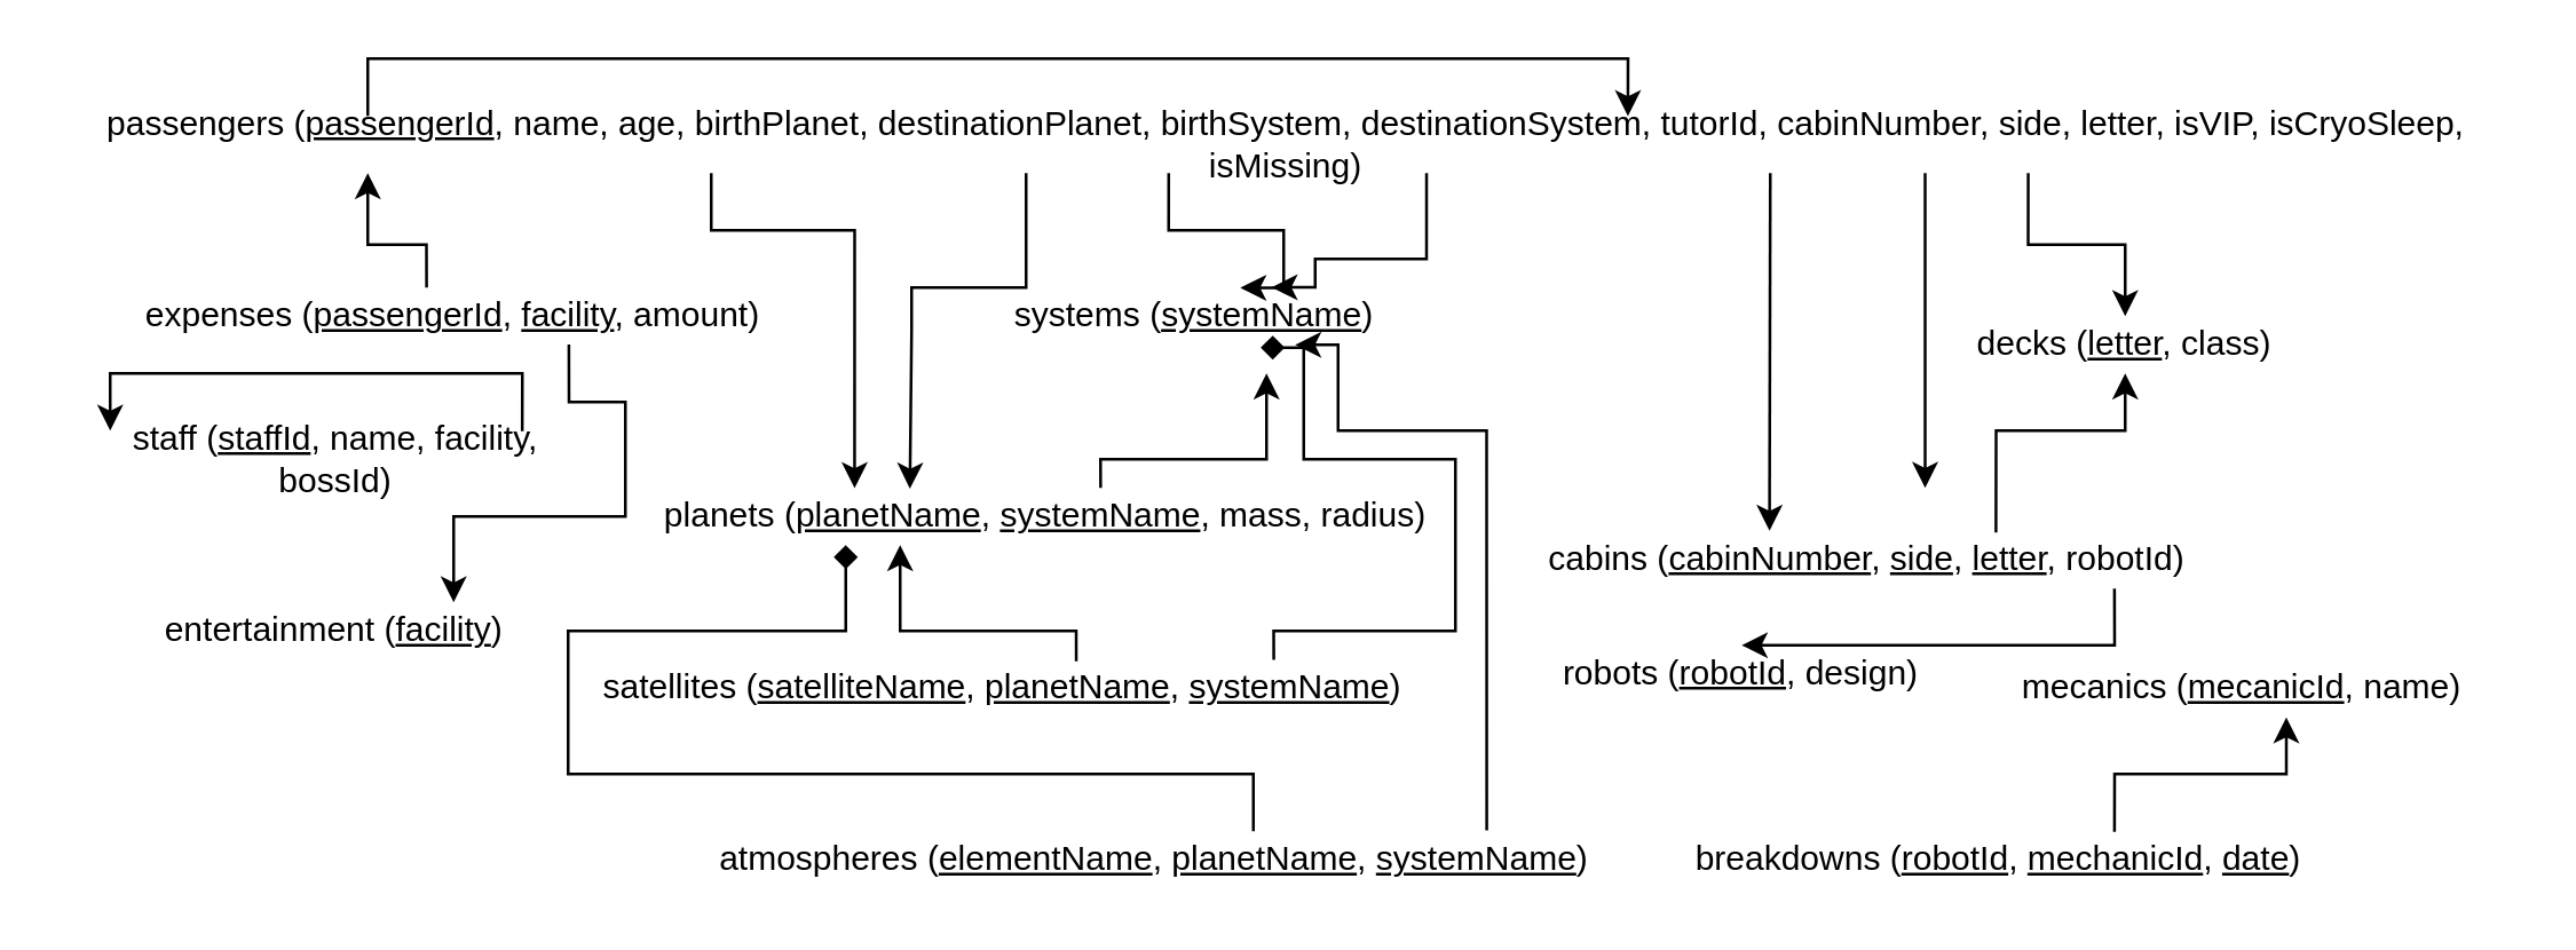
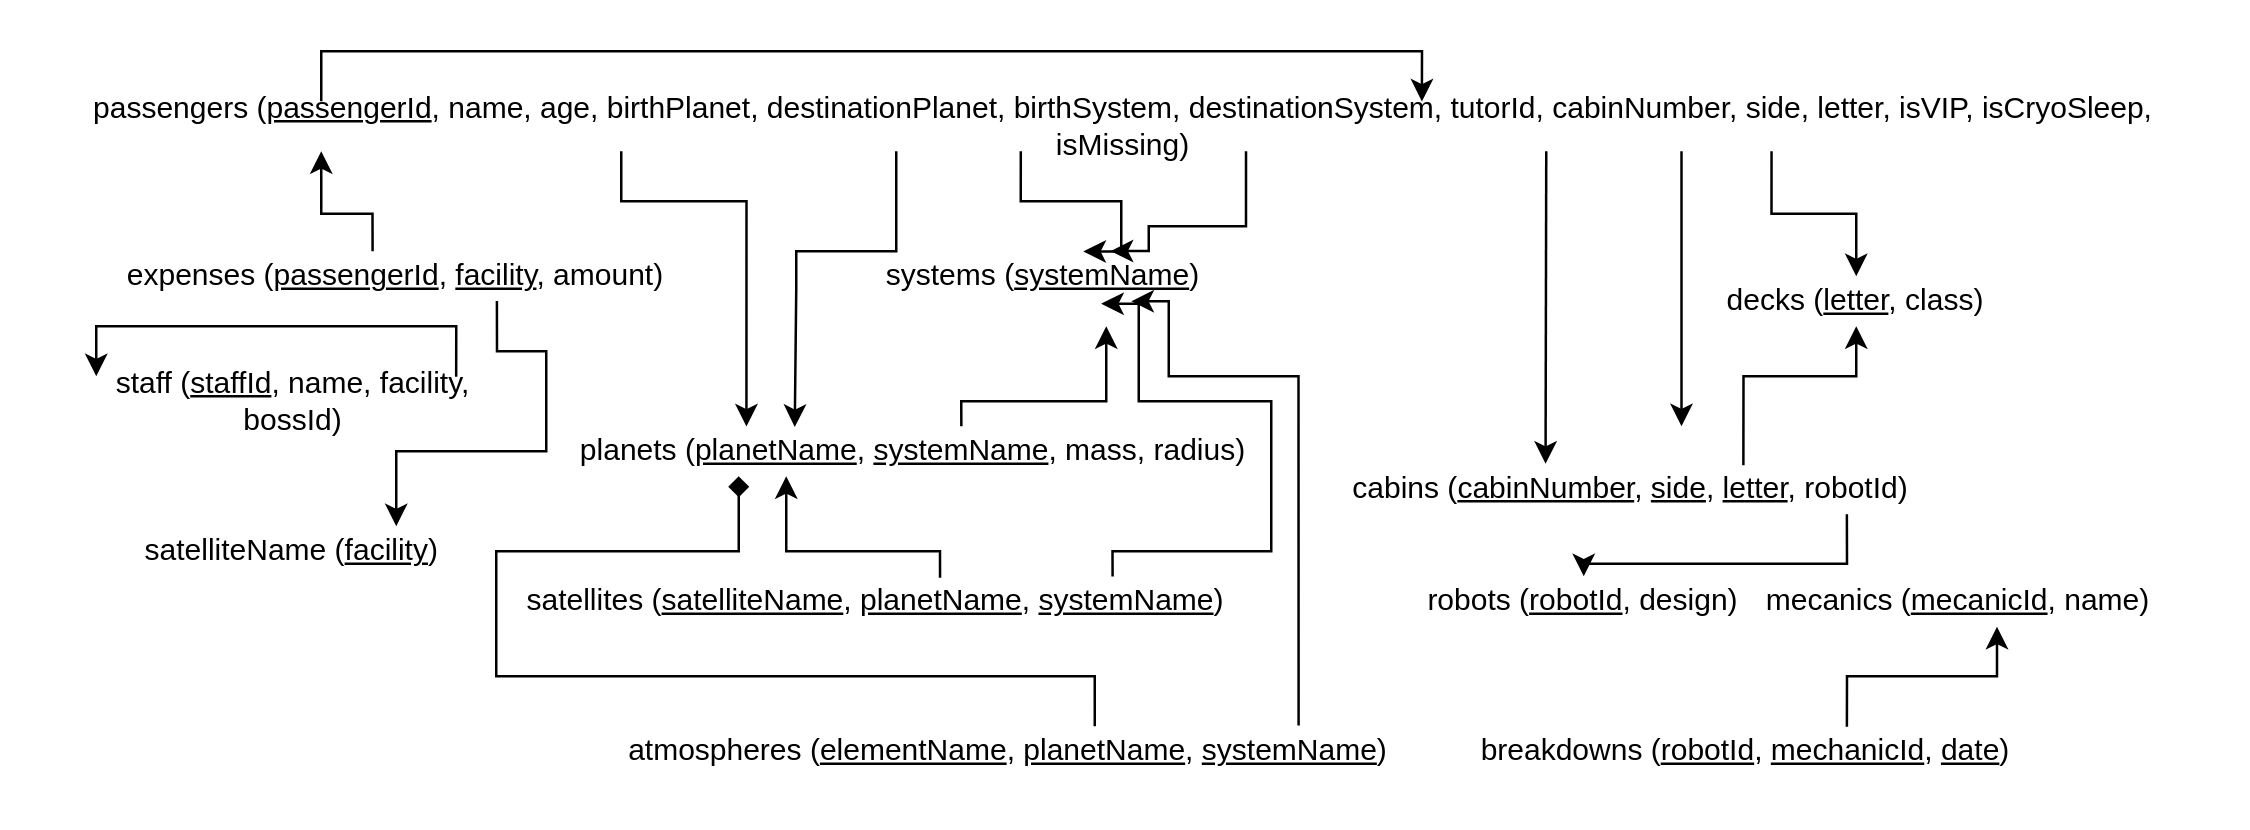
  <mxCell id="0" />
  <mxCell id="1" parent="0" />
  <mxCell id="2" value="" style="group" vertex="1" connectable="0" parent="1"><mxGeometry x="20" y="20" width="858" height="290" as="geometry" /></mxCell>
- <mxCell id="3" value="robots (&lt;u&gt;robotId&lt;/u&gt;, design)" style="text;html=1;align=center;verticalAlign=middle;whiteSpace=wrap;rounded=0;" vertex="1" parent="2"><mxGeometry x="523" y="205" width="130" height="20" as="geometry" /></mxCell>
+ <mxCell id="3" value="robots (&lt;u&gt;robotId&lt;/u&gt;, design)" style="text;html=1;align=center;verticalAlign=middle;whiteSpace=wrap;rounded=0;" vertex="1" parent="2"><mxGeometry x="548" y="210" width="130" height="20" as="geometry" /></mxCell>
  <mxCell id="4" style="edgeStyle=orthogonalEdgeStyle;rounded=0;orthogonalLoop=1;jettySize=auto;html=1;exitX=0.755;exitY=0.998;exitDx=0;exitDy=0;entryX=0.57;entryY=0.002;entryDx=0;entryDy=0;entryPerimeter=0;exitPerimeter=0;" edge="1" parent="2"><mxGeometry relative="1" as="geometry"><mxPoint x="651.79" y="39.96" as="sourcePoint" /><mxPoint x="652.1" y="150.04" as="targetPoint" /><Array as="points"><mxPoint x="652" y="150" /></Array></mxGeometry></mxCell>
  <mxCell id="5" style="edgeStyle=orthogonalEdgeStyle;rounded=0;orthogonalLoop=1;jettySize=auto;html=1;exitX=0.802;exitY=0.999;exitDx=0;exitDy=0;entryX=0.5;entryY=0;entryDx=0;entryDy=0;exitPerimeter=0;" edge="1" parent="2" source="9" target="13"><mxGeometry relative="1" as="geometry"><Array as="points"><mxPoint x="688" y="65" /><mxPoint x="722" y="65" /></Array></mxGeometry></mxCell>
  <mxCell id="6" style="edgeStyle=orthogonalEdgeStyle;rounded=0;orthogonalLoop=1;jettySize=auto;html=1;entryX=0.261;entryY=0.005;entryDx=0;entryDy=0;entryPerimeter=0;" edge="1" parent="2" target="17"><mxGeometry relative="1" as="geometry"><mxPoint x="228" y="40" as="sourcePoint" /><Array as="points"><mxPoint x="228" y="43" /><mxPoint x="228" y="60" /><mxPoint x="278" y="60" /></Array></mxGeometry></mxCell>
  <mxCell id="7" style="edgeStyle=orthogonalEdgeStyle;rounded=0;orthogonalLoop=1;jettySize=auto;html=1;exitX=0.452;exitY=1;exitDx=0;exitDy=0;entryX=0.613;entryY=0.003;entryDx=0;entryDy=0;entryPerimeter=0;exitPerimeter=0;" edge="1" parent="2" source="9" target="14"><mxGeometry relative="1" as="geometry"><mxPoint x="425.99" y="40" as="sourcePoint" /><mxPoint x="426.99" y="90" as="targetPoint" /><Array as="points"><mxPoint x="388" y="60" /><mxPoint x="428" y="60" /></Array></mxGeometry></mxCell>
  <mxCell id="8" style="edgeStyle=orthogonalEdgeStyle;rounded=0;orthogonalLoop=1;jettySize=auto;html=1;exitX=0.557;exitY=1;exitDx=0;exitDy=0;entryX=0.691;entryY=-0.003;entryDx=0;entryDy=0;exitPerimeter=0;entryPerimeter=0;" edge="1" parent="2" source="9" target="14"><mxGeometry relative="1" as="geometry"><Array as="points"><mxPoint x="478" y="70" /><mxPoint x="439" y="70" /></Array></mxGeometry></mxCell>
  <mxCell id="9" value="passengers (&lt;u&gt;passengerId&lt;/u&gt;, name, age, birthPlanet, destinationPlanet, birthSystem, destinationSystem, tutorId, cabinNumber, side, letter, isVIP, isCryoSleep, isMissing)" style="text;html=1;align=center;verticalAlign=middle;whiteSpace=wrap;rounded=0;" vertex="1" parent="2"><mxGeometry y="20" width="858" height="20" as="geometry" /></mxCell>
  <mxCell id="10" style="edgeStyle=orthogonalEdgeStyle;rounded=0;orthogonalLoop=1;jettySize=auto;html=1;exitX=0.875;exitY=1.008;exitDx=0;exitDy=0;entryX=0.5;entryY=0;entryDx=0;entryDy=0;exitPerimeter=0;" edge="1" parent="2" source="11" target="3"><mxGeometry relative="1" as="geometry" /></mxCell>
  <mxCell id="11" value="cabins (&lt;u&gt;cabinNumber&lt;/u&gt;, &lt;u&gt;side&lt;/u&gt;, &lt;u&gt;letter&lt;/u&gt;, robotId)" style="text;html=1;align=center;verticalAlign=middle;whiteSpace=wrap;rounded=0;" vertex="1" parent="2"><mxGeometry x="517" y="165" width="230" height="20" as="geometry" /></mxCell>
  <mxCell id="12" style="edgeStyle=orthogonalEdgeStyle;rounded=0;orthogonalLoop=1;jettySize=auto;html=1;exitX=0.695;exitY=0.03;exitDx=0;exitDy=0;entryX=0.5;entryY=1;entryDx=0;entryDy=0;exitPerimeter=0;" edge="1" parent="2" source="11" target="13"><mxGeometry relative="1" as="geometry"><mxPoint x="677" y="140" as="sourcePoint" /><Array as="points"><mxPoint x="677" y="130" /><mxPoint x="722" y="130" /></Array></mxGeometry></mxCell>
  <mxCell id="13" value="decks (&lt;u&gt;letter&lt;/u&gt;, class)" style="text;html=1;align=center;verticalAlign=middle;whiteSpace=wrap;rounded=0;" vertex="1" parent="2"><mxGeometry x="667" y="90" width="110" height="20" as="geometry" /></mxCell>
  <mxCell id="14" value="systems (&lt;u&gt;systemName&lt;/u&gt;)" style="text;html=1;align=center;verticalAlign=middle;whiteSpace=wrap;rounded=0;" vertex="1" parent="2"><mxGeometry x="327" y="80" width="140" height="20" as="geometry" /></mxCell>
  <mxCell id="15" value="" style="edgeStyle=orthogonalEdgeStyle;rounded=0;orthogonalLoop=1;jettySize=auto;html=1;exitX=0.568;exitY=0;exitDx=0;exitDy=0;entryX=0.75;entryY=1;entryDx=0;entryDy=0;exitPerimeter=0;" edge="1" parent="2" source="17"><mxGeometry relative="1" as="geometry"><mxPoint x="364.24" y="140.6" as="sourcePoint" /><mxPoint x="422" y="110" as="targetPoint" /><Array as="points"><mxPoint x="364" y="140" /><mxPoint x="422" y="140" /></Array></mxGeometry></mxCell>
  <mxCell id="16" style="edgeStyle=orthogonalEdgeStyle;rounded=0;orthogonalLoop=1;jettySize=auto;html=1;exitX=0.588;exitY=0.031;exitDx=0;exitDy=0;exitPerimeter=0;" edge="1" parent="2" source="19" target="17"><mxGeometry relative="1" as="geometry"><mxPoint x="351" y="210" as="sourcePoint" /><mxPoint x="296.0" y="160" as="targetPoint" /><Array as="points"><mxPoint x="356" y="200" /><mxPoint x="294" y="200" /></Array></mxGeometry></mxCell>
  <mxCell id="17" value="planets (&lt;u&gt;planetName&lt;/u&gt;, &lt;u&gt;systemName&lt;/u&gt;, mass, radius)" style="text;html=1;align=center;verticalAlign=middle;whiteSpace=wrap;rounded=0;" vertex="1" parent="2"><mxGeometry x="205" y="150" width="280" height="20" as="geometry" /></mxCell>
- <mxCell id="18" style="edgeStyle=orthogonalEdgeStyle;rounded=0;orthogonalLoop=1;jettySize=auto;html=1;exitX=0.826;exitY=0.005;exitDx=0;exitDy=0;entryX=0.664;entryY=1.048;entryDx=0;entryDy=0;exitPerimeter=0;entryPerimeter=0;endArrow=diamond;" edge="1" parent="2" source="19" target="14"><mxGeometry relative="1" as="geometry"><Array as="points"><mxPoint x="424" y="200" /><mxPoint x="488" y="200" /><mxPoint x="488" y="140" /><mxPoint x="435" y="140" /></Array></mxGeometry></mxCell>
+ <mxCell id="18" style="edgeStyle=orthogonalEdgeStyle;rounded=0;orthogonalLoop=1;jettySize=auto;html=1;exitX=0.826;exitY=0.005;exitDx=0;exitDy=0;entryX=0.664;entryY=1.048;entryDx=0;entryDy=0;exitPerimeter=0;entryPerimeter=0;" edge="1" parent="2" source="19" target="14"><mxGeometry relative="1" as="geometry"><Array as="points"><mxPoint x="424" y="200" /><mxPoint x="488" y="200" /><mxPoint x="488" y="140" /><mxPoint x="435" y="140" /></Array></mxGeometry></mxCell>
  <mxCell id="19" value="satellites (&lt;u&gt;satelliteName&lt;/u&gt;, &lt;u&gt;planetName&lt;/u&gt;, &lt;u&gt;systemName&lt;/u&gt;)" style="text;html=1;align=center;verticalAlign=middle;whiteSpace=wrap;rounded=0;" vertex="1" parent="2"><mxGeometry x="185" y="210" width="290" height="20" as="geometry" /></mxCell>
  <mxCell id="20" style="edgeStyle=orthogonalEdgeStyle;rounded=0;orthogonalLoop=1;jettySize=auto;html=1;exitX=0.611;exitY=-0.002;exitDx=0;exitDy=0;entryX=0.25;entryY=1;entryDx=0;entryDy=0;exitPerimeter=0;endArrow=diamond;" edge="1" parent="2" source="22" target="17"><mxGeometry relative="1" as="geometry"><mxPoint x="275" y="170" as="targetPoint" /><Array as="points"><mxPoint x="417" y="250" /><mxPoint x="178" y="250" /><mxPoint x="178" y="200" /><mxPoint x="275" y="200" /></Array></mxGeometry></mxCell>
  <mxCell id="21" style="edgeStyle=orthogonalEdgeStyle;rounded=0;orthogonalLoop=1;jettySize=auto;html=1;exitX=0.874;exitY=-0.017;exitDx=0;exitDy=0;entryX=0.75;entryY=1;entryDx=0;entryDy=0;exitPerimeter=0;" edge="1" parent="2" source="22" target="14"><mxGeometry relative="1" as="geometry"><Array as="points"><mxPoint x="499" y="130" /><mxPoint x="447" y="130" /></Array></mxGeometry></mxCell>
  <mxCell id="22" value="atmospheres (&lt;u&gt;elementName&lt;/u&gt;, &lt;u&gt;planetName&lt;/u&gt;, &lt;u&gt;systemName&lt;/u&gt;)" style="text;html=1;align=center;verticalAlign=middle;whiteSpace=wrap;rounded=0;" vertex="1" parent="2"><mxGeometry x="228" y="270" width="310" height="20" as="geometry" /></mxCell>
  <mxCell id="23" value="mecanics (&lt;u&gt;mecanicId&lt;/u&gt;, name)" style="text;html=1;align=center;verticalAlign=middle;whiteSpace=wrap;rounded=0;" vertex="1" parent="2"><mxGeometry x="678" y="210" width="170" height="20" as="geometry" /></mxCell>
  <mxCell id="24" style="edgeStyle=orthogonalEdgeStyle;rounded=0;orthogonalLoop=1;jettySize=auto;html=1;exitX=0.683;exitY=0.008;exitDx=0;exitDy=0;entryX=0.59;entryY=1.008;entryDx=0;entryDy=0;entryPerimeter=0;exitPerimeter=0;" edge="1" parent="2" source="25" target="23"><mxGeometry relative="1" as="geometry" /></mxCell>
  <mxCell id="25" value="breakdowns (&lt;u&gt;robotId&lt;/u&gt;, &lt;u&gt;mechanicId&lt;/u&gt;, &lt;u&gt;date&lt;/u&gt;)" style="text;html=1;align=center;verticalAlign=middle;whiteSpace=wrap;rounded=0;" vertex="1" parent="2"><mxGeometry x="568" y="270" width="220" height="20" as="geometry" /></mxCell>
  <mxCell id="26" style="edgeStyle=orthogonalEdgeStyle;rounded=0;orthogonalLoop=1;jettySize=auto;html=1;entryX=0.351;entryY=0.001;entryDx=0;entryDy=0;entryPerimeter=0;" edge="1" parent="2" target="11"><mxGeometry relative="1" as="geometry"><mxPoint x="598" y="40" as="sourcePoint" /><mxPoint x="598" y="140" as="targetPoint" /><Array as="points"><mxPoint x="598" y="40" /></Array></mxGeometry></mxCell>
  <mxCell id="27" value="staff (&lt;u&gt;staffId&lt;/u&gt;, name, facility, bossId)" style="text;html=1;align=center;verticalAlign=middle;whiteSpace=wrap;rounded=0;" vertex="1" parent="2"><mxGeometry x="6" y="130" width="182" height="20" as="geometry" /></mxCell>
- <mxCell id="28" value="entertainment (&lt;u&gt;facility&lt;/u&gt;)" style="text;html=1;align=center;verticalAlign=middle;whiteSpace=wrap;rounded=0;" vertex="1" parent="2"><mxGeometry x="35" y="190" width="123" height="20" as="geometry" /></mxCell>
+ <mxCell id="28" value="satelliteName (&lt;u&gt;facility&lt;/u&gt;)" style="text;html=1;align=center;verticalAlign=middle;whiteSpace=wrap;rounded=0;" vertex="1" parent="2"><mxGeometry x="35" y="190" width="123" height="20" as="geometry" /></mxCell>
  <mxCell id="29" style="edgeStyle=orthogonalEdgeStyle;rounded=0;orthogonalLoop=1;jettySize=auto;html=1;exitX=0.683;exitY=0.996;exitDx=0;exitDy=0;exitPerimeter=0;" edge="1" parent="2" source="30"><mxGeometry relative="1" as="geometry"><mxPoint x="184.3" y="100.28" as="sourcePoint" /><mxPoint x="138" y="190" as="targetPoint" /><Array as="points"><mxPoint x="178" y="120" /><mxPoint x="198" y="120" /><mxPoint x="198" y="160" /><mxPoint x="138" y="160" /></Array></mxGeometry></mxCell>
  <mxCell id="30" value="expenses (&lt;u&gt;passengerId&lt;/u&gt;, &lt;u&gt;facility&lt;/u&gt;, amount)" style="text;html=1;align=center;verticalAlign=middle;whiteSpace=wrap;rounded=0;" vertex="1" parent="2"><mxGeometry x="28" y="80" width="220" height="20" as="geometry" /></mxCell>
  <mxCell id="31" style="edgeStyle=orthogonalEdgeStyle;rounded=0;orthogonalLoop=1;jettySize=auto;html=1;exitX=0.457;exitY=-0.002;exitDx=0;exitDy=0;exitPerimeter=0;" edge="1" parent="2" source="30"><mxGeometry relative="1" as="geometry"><mxPoint x="125" y="90" as="sourcePoint" /><mxPoint x="108" y="40" as="targetPoint" /><Array as="points"><mxPoint x="129" y="65" /><mxPoint x="108" y="65" /><mxPoint x="108" y="41" /></Array></mxGeometry></mxCell>
  <mxCell id="32" style="edgeStyle=orthogonalEdgeStyle;rounded=0;orthogonalLoop=1;jettySize=auto;html=1;exitX=0.857;exitY=0.011;exitDx=0;exitDy=0;exitPerimeter=0;" edge="1" parent="2" source="27"><mxGeometry relative="1" as="geometry"><mxPoint x="18" y="130" as="targetPoint" /><Array as="points"><mxPoint x="162" y="110" /><mxPoint x="18" y="110" /></Array></mxGeometry></mxCell>
  <mxCell id="33" style="edgeStyle=orthogonalEdgeStyle;rounded=0;orthogonalLoop=1;jettySize=auto;html=1;entryX=0.33;entryY=0.016;entryDx=0;entryDy=0;entryPerimeter=0;" edge="1" parent="2" target="17"><mxGeometry relative="1" as="geometry"><mxPoint x="338" y="40" as="sourcePoint" /><Array as="points"><mxPoint x="338" y="80" /><mxPoint x="298" y="80" /><mxPoint x="298" y="95" /><mxPoint x="297" y="95" /></Array></mxGeometry></mxCell>
  <mxCell id="34" style="edgeStyle=orthogonalEdgeStyle;rounded=0;orthogonalLoop=1;jettySize=auto;html=1;entryX=0.639;entryY=0.006;entryDx=0;entryDy=0;entryPerimeter=0;" edge="1" parent="2" target="9"><mxGeometry relative="1" as="geometry"><mxPoint x="108" y="20" as="sourcePoint" /><Array as="points"><mxPoint x="108" /><mxPoint x="548" /><mxPoint x="548" y="20" /></Array></mxGeometry></mxCell>
